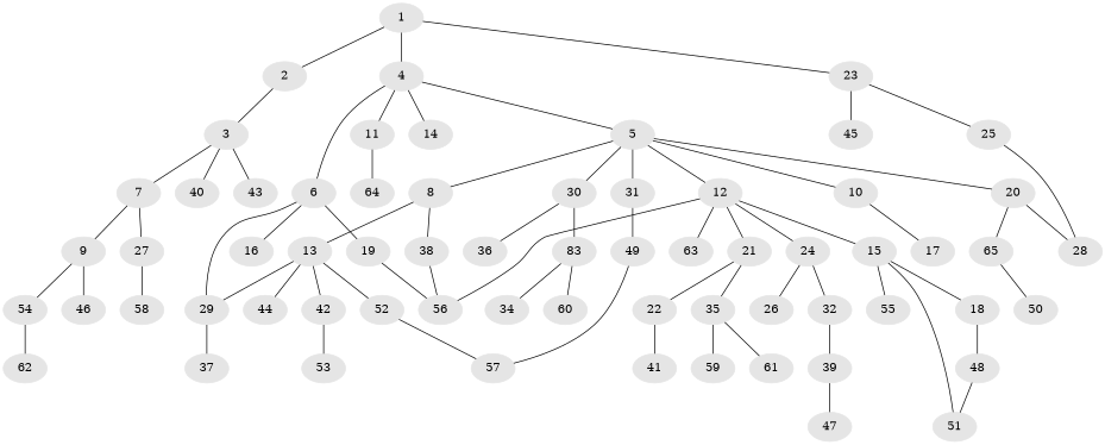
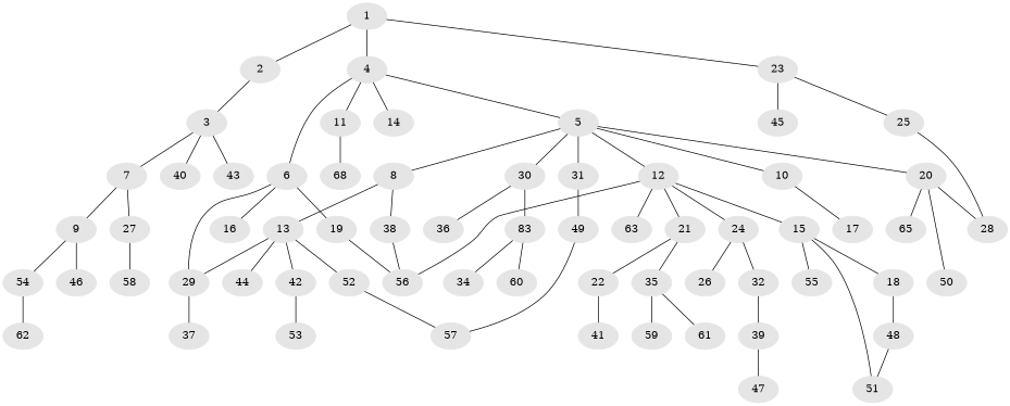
  graph {
    node [color=gray90 style=filled]
    1
    2
    4
    23
    3
    5
    6
    11
    14
    25
    45
    7
    40
    43
    9
    27
    8
    10
    12
    20
    30
    31
    16
    19
    29
-   64
+   64 [label=68]
    13
    38
    17
    15
    21
    24
    56
    63
    28
    50
    65
    n38 [label=83]
    36
    49
    37
    46
    54
    58
    42
    44
    52
    62
    18
    51
    55
    22
    35
    26
    32
    53
    57
    48
    41
    59
    61
    39
    34
    60
    47
    1 -- 2
    1 -- 4
    1 -- 23
    2 -- 3
    4 -- 5
    4 -- 6
    4 -- 11
    4 -- 14
    23 -- 25
    23 -- 45
    3 -- 7
    3 -- 40
    3 -- 43
    5 -- 8
    5 -- 10
    5 -- 12
    5 -- 20
    5 -- 30
    5 -- 31
    6 -- 16
    6 -- 19
    6 -- 29
    11 -- 64
    25 -- 28
    7 -- 9
    7 -- 27
    9 -- 46
    9 -- 54
    27 -- 58
    8 -- 13
    8 -- 38
    10 -- 17
    12 -- 15
    12 -- 21
    12 -- 24
    12 -- 56
    12 -- 63
    20 -- 28
-   65 -- 50
+   20 -- 50
    20 -- 65
    30 -- n38
    30 -- 36
    31 -- 49
    19 -- 56
    29 -- 37
    13 -- 29
    13 -- 42
    13 -- 44
    13 -- 52
    38 -- 56
    15 -- 18
    15 -- 51
    15 -- 55
    21 -- 22
    21 -- 35
    24 -- 26
    24 -- 32
    n38 -- 34
    n38 -- 60
    49 -- 57
    54 -- 62
    42 -- 53
    52 -- 57
    18 -- 48
    22 -- 41
    35 -- 59
    35 -- 61
    32 -- 39
    48 -- 51
    39 -- 47
  }
